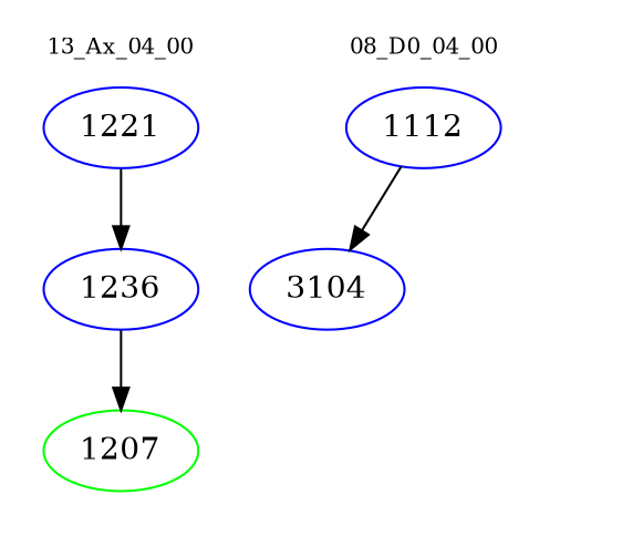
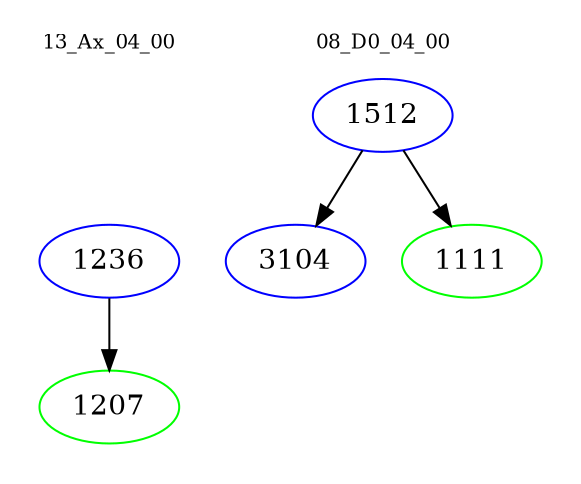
  digraph {
    node [color=blue]
    edge [color=black]
-   n1 [label=1221]
    n2 [color=green label=1207]
    n3 [label=1236]
-   n4 [label=1112]
+   n4 [label=1512]
    n5 [label=3104]
+   n6 [color=green label=1111]
    subgraph cluster_1 {
      color=white
      fontsize=10
      label="13_Ax_04_00"
-     n1
      n2
      n3
    }
    subgraph cluster_2 {
      color=white
      fontsize=10
      label="08_D0_04_00"
      n4
      n5
+     n6
    }
-   n1 -> n3
    n3 -> n2
    n4 -> n5
+   n4 -> n6
  }
